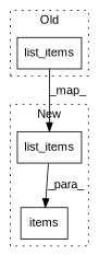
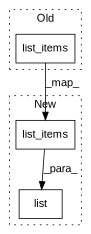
  digraph {
    fontname="Liberation Sans"
    node [a=32 l=12 shape=box fontname="Liberation Sans"]
    edge [fontname="Liberation Sans"]
    n1 [label=list_items s=10412]
-   n2 [l="5,1" label=items s="10387,10424"]
+   n2 [l="5,1" label=list s="10387,10424"]
    n3 [label=list_items s=10393]
    subgraph cluster_1 {
      label=New
      style=dotted
      n1
      n2
    }
    subgraph cluster_2 {
      label=Old
      style=dotted
      n3
    }
    n1 -> n2 [label=_para_]
    n3 -> n1 [label=_map_]
  }
